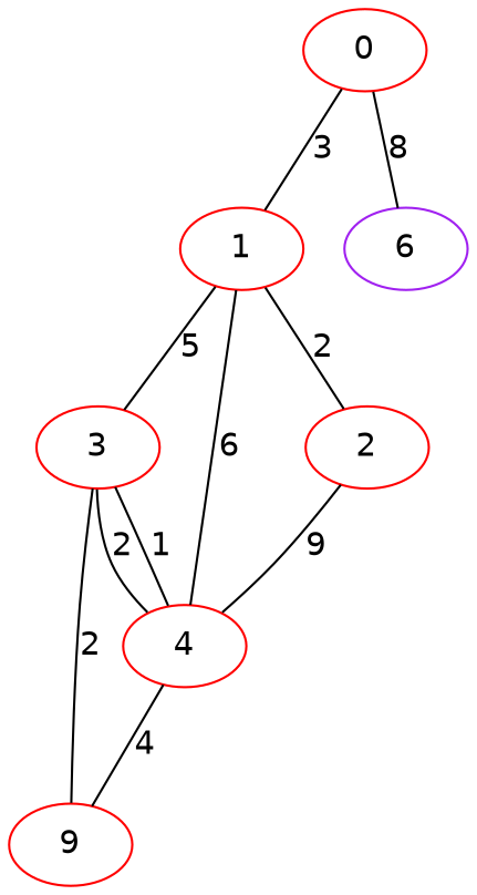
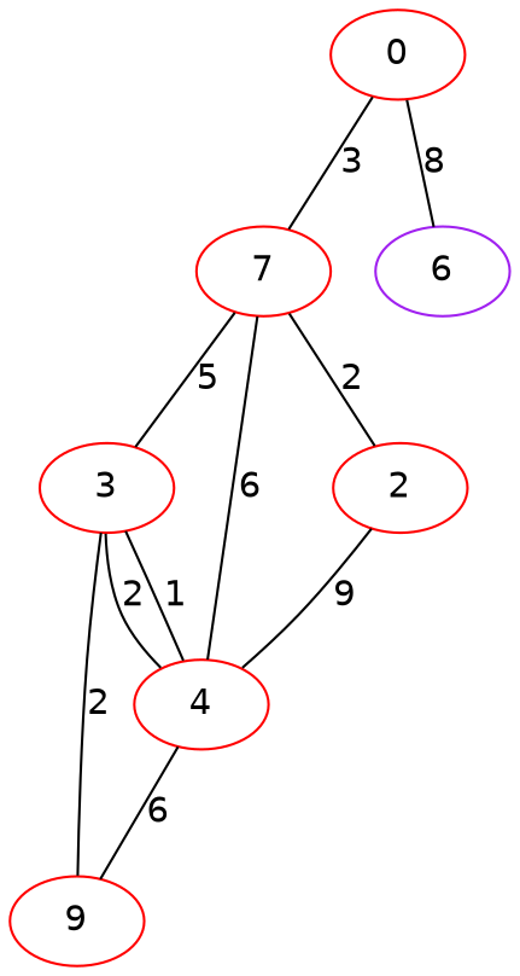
  graph {
    fontname="DejaVu Sans"
    node [color=red fontname="DejaVu Sans" weight=1]
    edge [fontname="DejaVu Sans"]
    0
-   1
+   1 [label=7]
    6 [color=purple weight=4]
    2
    3
    4
    n7 [label=9]
    0 -- 1 [label=3]
    0 -- 6 [label=8]
    1 -- 2 [label=2]
    1 -- 3 [label=5]
    1 -- 4 [label=6]
    2 -- 4 [label=9]
    3 -- 4 [label=2]
    3 -- 4 [label=1]
    3 -- n7 [label=2]
-   4 -- n7 [label=4]
+   4 -- n7 [label=6]
  }
